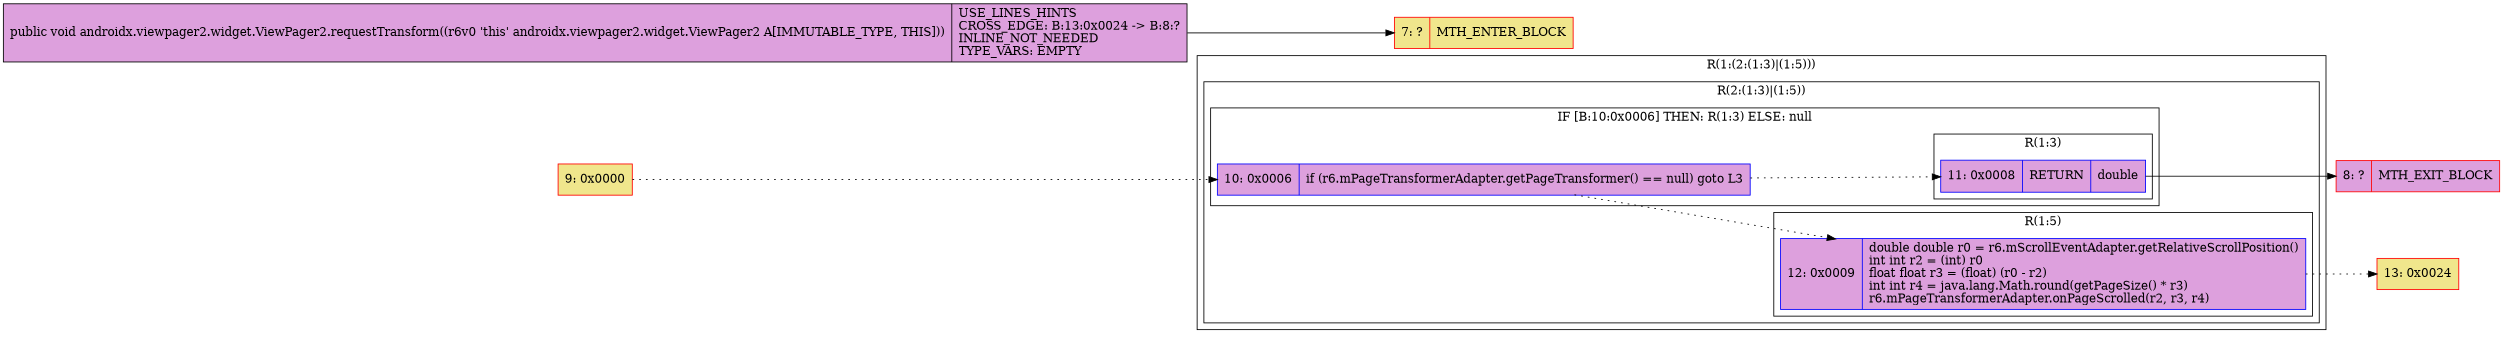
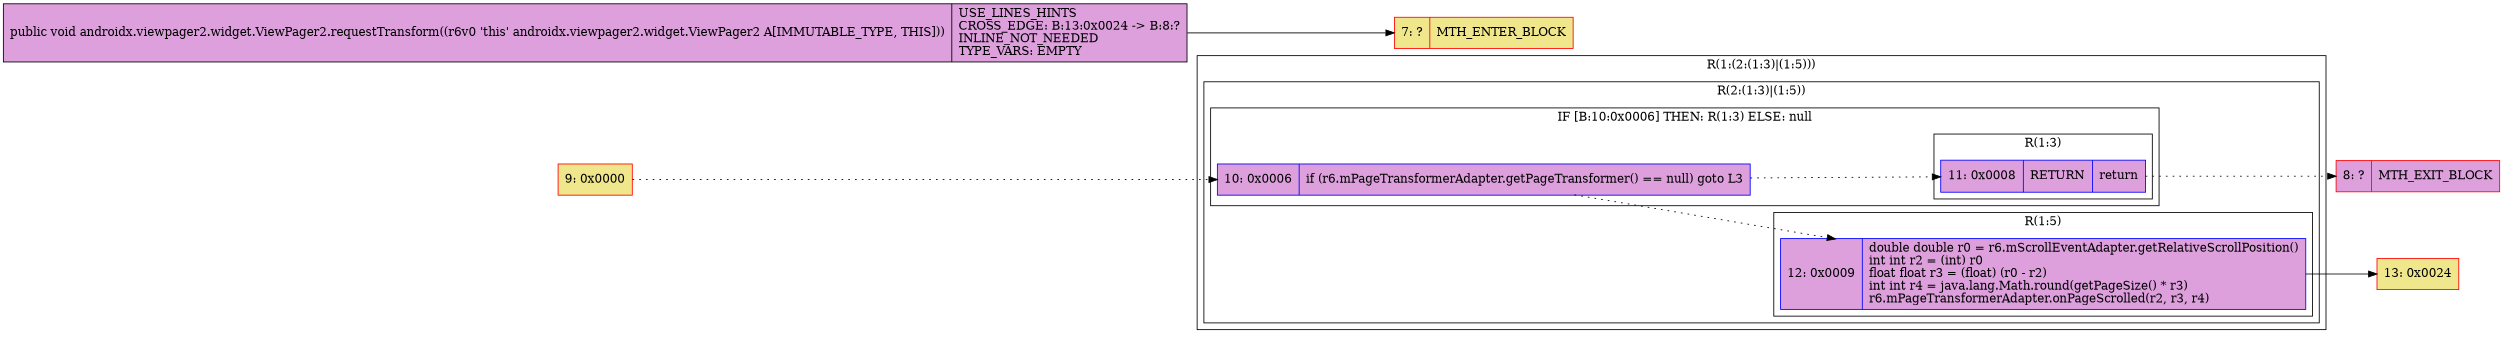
  digraph {
    rankdir=LR
    node [color=red fillcolor=plum shape=record style=filled]
    edge [style=dotted]
-   n1 [color=blue label="{11\:\ 0x0008|RETURN\l|double\l}"]
+   n1 [color=blue label="{11\:\ 0x0008|RETURN\l|return\l}"]
    n2 [color=blue label="{10\:\ 0x0006|if (r6.mPageTransformerAdapter.getPageTransformer() == null) goto L3\l}"]
    n3 [color=blue label="{12\:\ 0x0009|double double r0 = r6.mScrollEventAdapter.getRelativeScrollPosition()\lint int r2 = (int) r0\lfloat float r3 = (float) (r0 \- r2)\lint int r4 = java.lang.Math.round(getPageSize() * r3)\lr6.mPageTransformerAdapter.onPageScrolled(r2, r3, r4)\l}"]
    n4 [label="{8\:\ ?|MTH_EXIT_BLOCK\l}"]
    n5 [fillcolor=khaki label="{13\:\ 0x0024}"]
    n6 [fillcolor=khaki label="{7\:\ ?|MTH_ENTER_BLOCK\l}"]
    n7 [fillcolor=khaki label="{9\:\ 0x0000}"]
    n8 [label="{public void androidx.viewpager2.widget.ViewPager2.requestTransform((r6v0 'this' androidx.viewpager2.widget.ViewPager2 A[IMMUTABLE_TYPE, THIS]))  | USE_LINES_HINTS\lCROSS_EDGE: B:13:0x0024 \-\> B:8:?\lINLINE_NOT_NEEDED\lTYPE_VARS: EMPTY\l}" color=""]
    subgraph cluster_1 {
      label="R(1:(2:(1:3)|(1:5)))"
      subgraph cluster_2 {
        label="R(2:(1:3)|(1:5))"
        subgraph cluster_3 {
          label="IF [B:10:0x0006] THEN: R(1:3) ELSE: null"
          n2
          subgraph cluster_4 {
            label="R(1:3)"
            n1
          }
        }
        subgraph cluster_5 {
          label="R(1:5)"
          n3
        }
      }
    }
-   n1 -> n4 [style=solid]
+   n1 -> n4
    n2 -> n1
    n2 -> n3
-   n3 -> n5
+   n3 -> n5 [style=solid]
    n7 -> n2
    n8 -> n6 [style=solid]
  }
